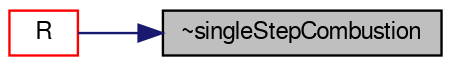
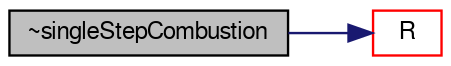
  digraph {
    rankdir=LR
    node [fontname=FreeSans fontsize=10 shape=record]
    n1 [color=black fillcolor=grey75 fontcolor=black height=0.2 label="~singleStepCombustion" style=filled width=0.4]
    n2 [color=red height=0.2 label=R width=0.4]
-   n2 -> n1 [color=midnightblue fontname=FreeSans fontsize=10 labelfontname=FreeSans labelfontsize=10 style=solid]
+   n1 -> n2 [color=midnightblue fontname=FreeSans fontsize=10 labelfontname=FreeSans labelfontsize=10 style=solid]
  }
